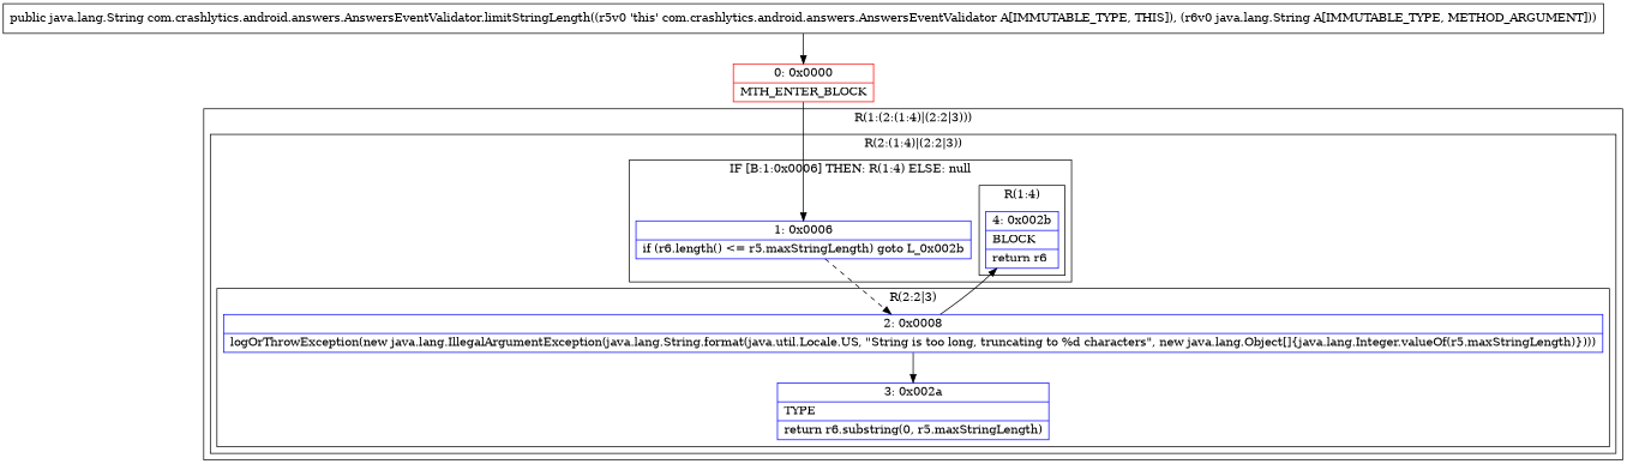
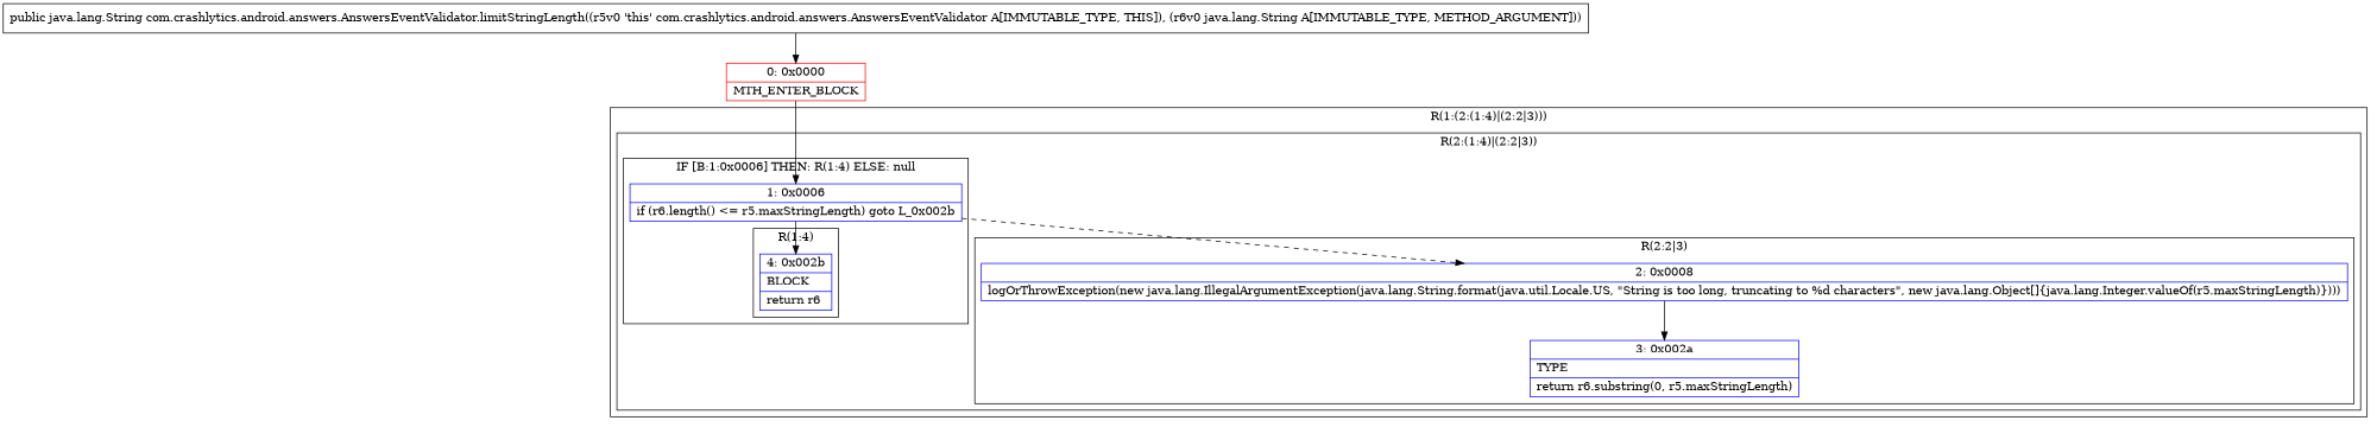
  digraph {
    node [color=blue shape=record]
    n1 [label="{4\:\ 0x002b|BLOCK\l|return r6\l}"]
    n2 [label="{1\:\ 0x0006|if (r6.length() \<= r5.maxStringLength) goto L_0x002b\l}"]
    n3 [label="{2\:\ 0x0008|logOrThrowException(new java.lang.IllegalArgumentException(java.lang.String.format(java.util.Locale.US, \"String is too long, truncating to %d characters\", new java.lang.Object[]\{java.lang.Integer.valueOf(r5.maxStringLength)\})))\l}"]
    n4 [label="{3\:\ 0x002a|TYPE\l|return r6.substring(0, r5.maxStringLength)\l}"]
    n5 [color=red label="{0\:\ 0x0000|MTH_ENTER_BLOCK\l}"]
    n6 [label="{public java.lang.String com.crashlytics.android.answers.AnswersEventValidator.limitStringLength((r5v0 'this' com.crashlytics.android.answers.AnswersEventValidator A[IMMUTABLE_TYPE, THIS]), (r6v0 java.lang.String A[IMMUTABLE_TYPE, METHOD_ARGUMENT])) }" color=""]
    subgraph cluster_1 {
      label="R(1:(2:(1:4)|(2:2|3)))"
      subgraph cluster_2 {
        label="R(2:(1:4)|(2:2|3))"
        subgraph cluster_3 {
          label="IF [B:1:0x0006] THEN: R(1:4) ELSE: null"
          n2
          subgraph cluster_4 {
            label="R(1:4)"
            n1
          }
        }
        subgraph cluster_5 {
          label="R(2:2|3)"
          n3
          n4
        }
      }
    }
-   n3 -> n1
+   n2 -> n1
    n2 -> n3 [style=dashed]
    n3 -> n4
    n5 -> n2
    n6 -> n5
  }
